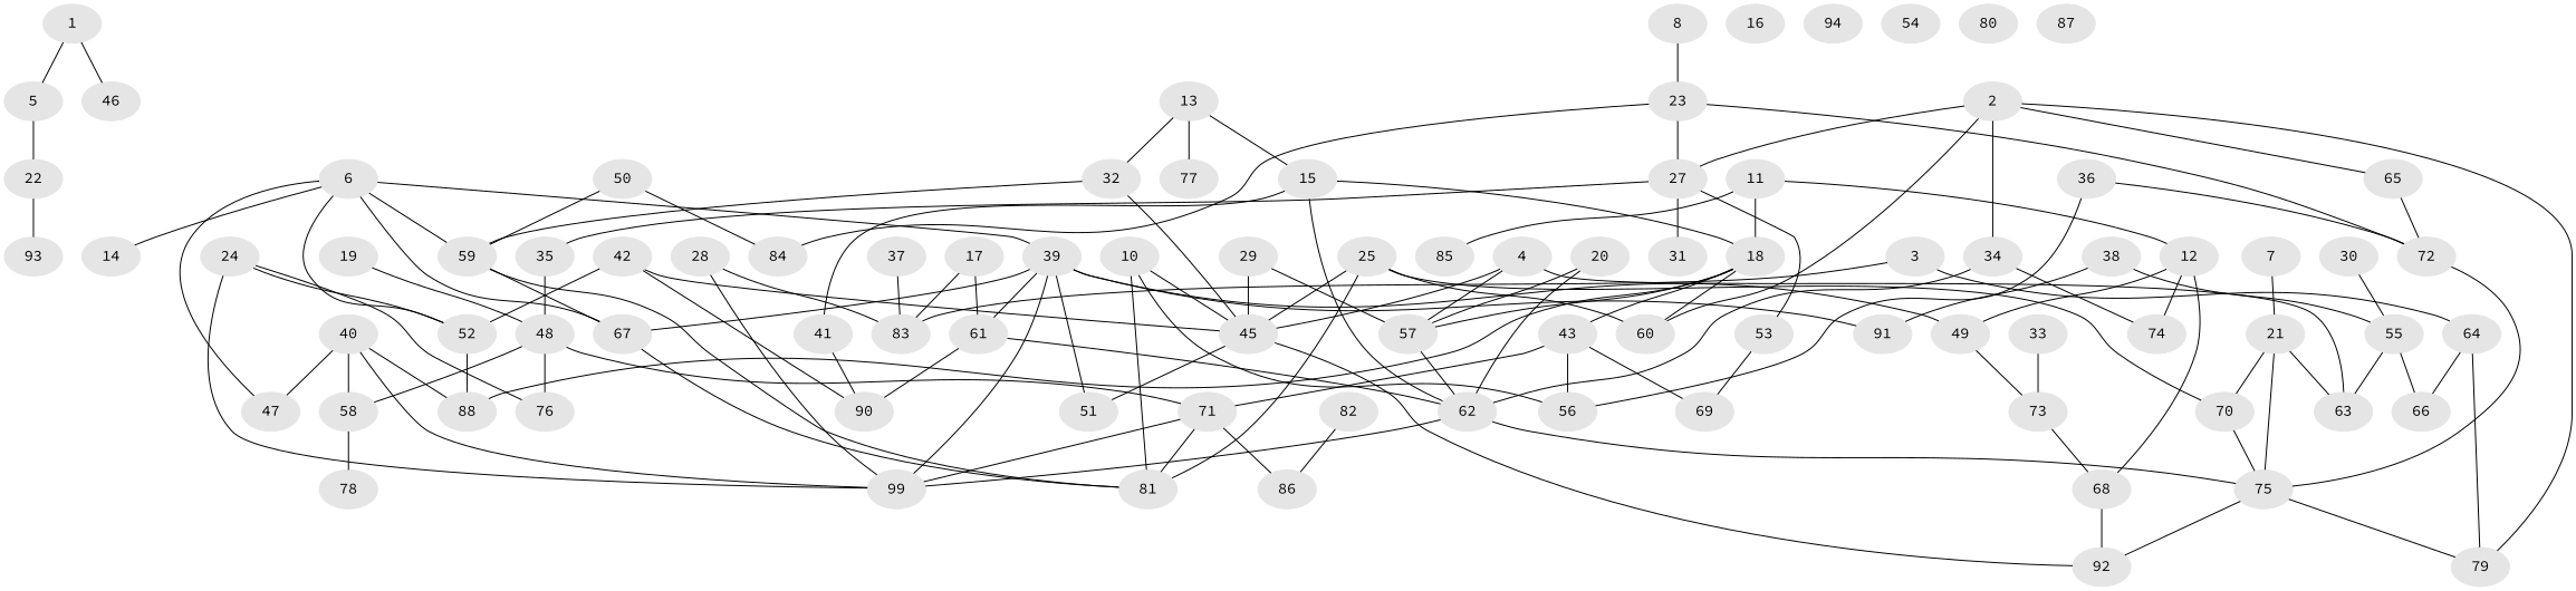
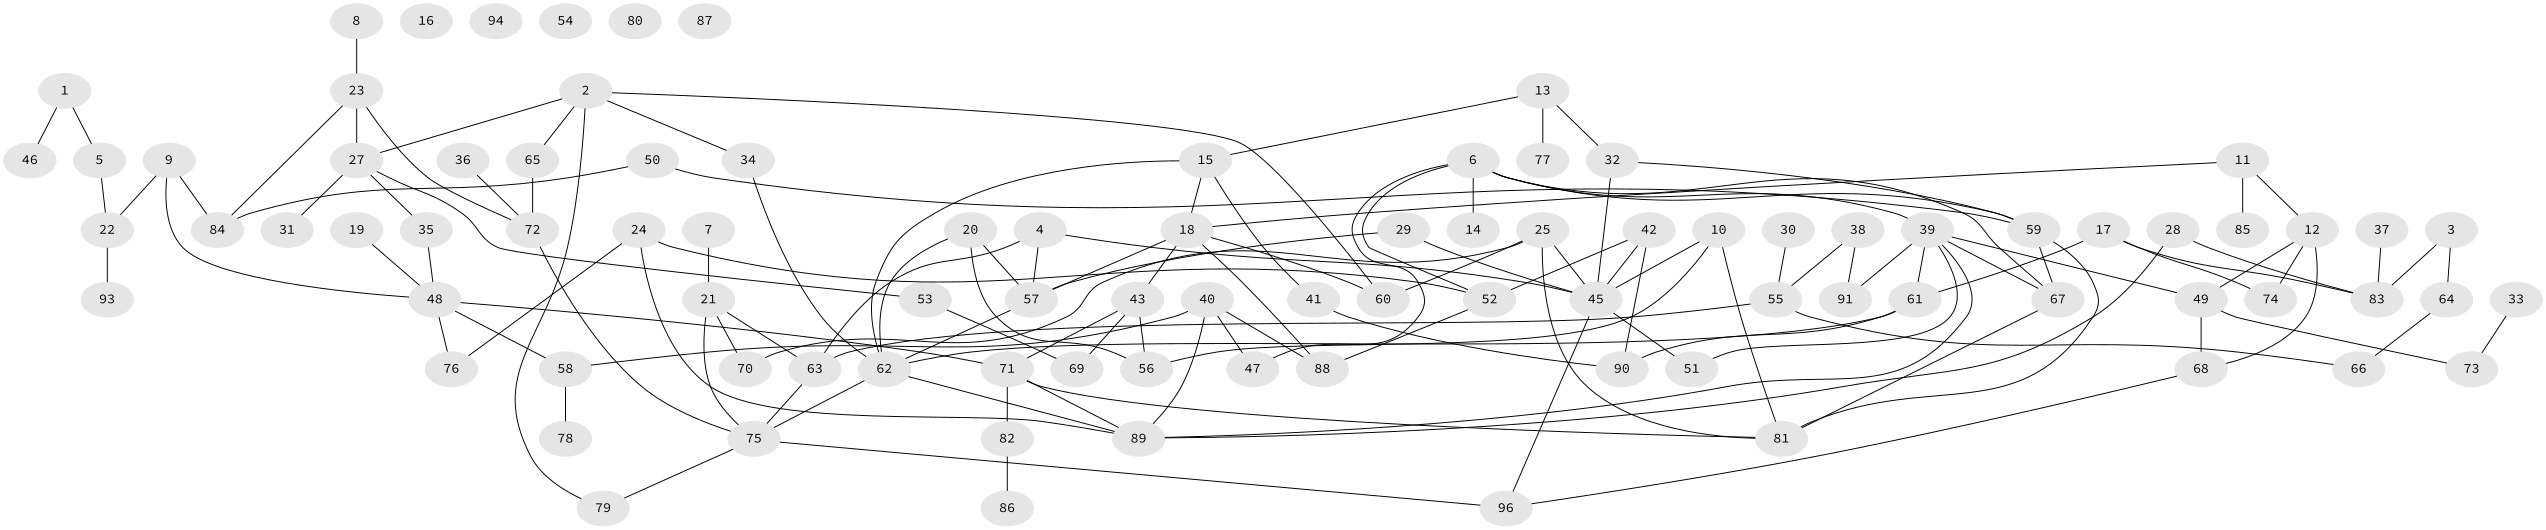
  graph {
    fontname="Source Code Pro"
    node [color=gray90 fontname="Source Code Pro" style=filled]
    edge [fontname="Source Code Pro"]
    1
    5
    46
    22
    2
    27
    34
    60
    65
    79
    31
    35
    53
    62
    72
    3
    64
    83
    66
    4
    45
    57
    63
    51
-   92
+   92 [label=96]
    75
    93
    6
    14
    39
    47
    52
    59
    67
    49
    61
-   89 [label=99]
+   89
    91
    88
    81
    7
    21
    70
    8
    23
    84
+   9
    48
    76
    58
    71
    10
    56
    11
    12
    18
    85
    68
    74
    43
    73
    13
    15
    32
    77
    41
    90
    16
    17
    69
    19
    20
    24
    25
    28
    29
    30
    55
    33
    36
    37
    38
    40
    78
    42
    82
    n87 [label=94]
    50
    54
    86
    80
    87
    1 -- 5
    1 -- 46
    5 -- 22
    22 -- 93
    2 -- 27
    2 -- 34
    2 -- 60
    2 -- 65
    2 -- 79
    27 -- 31
    27 -- 35
    27 -- 53
    34 -- 62
    65 -- 72
    35 -- 48
    53 -- 69
    62 -- 75
    62 -- 89
    72 -- 75
    3 -- 64
    3 -- 83
-   64 -- 79
    64 -- 66
    4 -- 45
    4 -- 57
    4 -- 63
    45 -- 51
    45 -- 92
    57 -- 62
-   70 -- 75
+   63 -- 75
    75 -- 79
    75 -- 92
    6 -- 14
    6 -- 39
    6 -- 47
    6 -- 52
    6 -- 59
    6 -- 67
    39 -- 51
    39 -- 67
    39 -- 49
    39 -- 61
    39 -- 89
    39 -- 91
    52 -- 88
    59 -- 67
    59 -- 81
    67 -- 81
-   73 -- 68
+   49 -- 68
    49 -- 73
    61 -- 62
    61 -- 90
    7 -- 21
    21 -- 63
    21 -- 75
    21 -- 70
    8 -- 23
    23 -- 27
    23 -- 72
    23 -- 84
+   9 -- 22
+   9 -- 84
+   9 -- 48
    48 -- 76
    48 -- 58
    48 -- 71
    58 -- 78
    71 -- 89
    71 -- 81
-   71 -- 86
+   71 -- 82
    10 -- 45
    10 -- 81
    10 -- 56
    11 -- 12
    11 -- 18
    11 -- 85
    12 -- 49
    12 -- 68
    12 -- 74
    18 -- 60
    18 -- 57
    18 -- 88
    18 -- 43
    68 -- 92
    43 -- 71
    43 -- 56
    43 -- 69
    13 -- 15
    13 -- 32
    13 -- 77
    15 -- 62
    15 -- 18
    15 -- 41
    32 -- 45
    32 -- 59
    41 -- 90
    17 -- 83
    17 -- 61
-   34 -- 74
+   17 -- 74
    19 -- 48
    20 -- 62
    20 -- 57
    24 -- 52
    24 -- 89
    24 -- 76
    25 -- 60
    25 -- 45
    25 -- 81
    25 -- 70
    28 -- 83
    28 -- 89
    29 -- 45
    29 -- 57
    30 -- 55
    55 -- 66
    55 -- 63
    33 -- 73
    36 -- 72
-   36 -- 56
+   20 -- 56
    37 -- 83
    38 -- 91
    38 -- 55
    40 -- 47
    40 -- 89
    40 -- 88
    40 -- 58
    42 -- 45
    42 -- 52
    42 -- 90
    82 -- 86
    50 -- 59
    50 -- 84
  }
